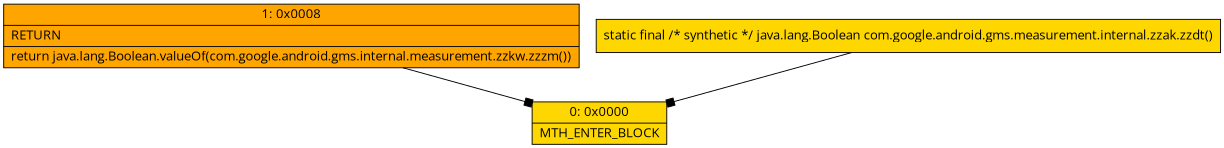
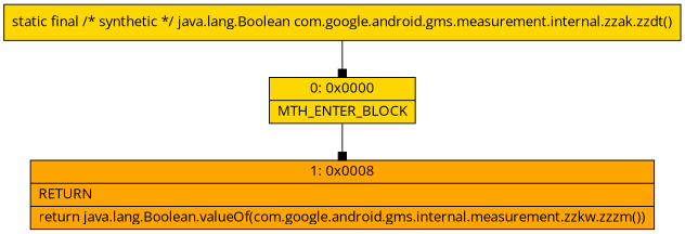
  digraph {
    fontname="Open Sans"
    node [shape=record style=filled fillcolor=gold fontname="Open Sans"]
    edge [arrowhead=box fontname="Open Sans"]
    n1 [label="{0\:\ 0x0000|MTH_ENTER_BLOCK\l}"]
    n2 [label="{1\:\ 0x0008|RETURN\l|return java.lang.Boolean.valueOf(com.google.android.gms.internal.measurement.zzkw.zzzm())\l}" fillcolor=orange]
    n3 [label="{static final \/* synthetic *\/ java.lang.Boolean com.google.android.gms.measurement.internal.zzak.zzdt() }"]
-   n2 -> n1
+   n1 -> n2
    n3 -> n1
  }
